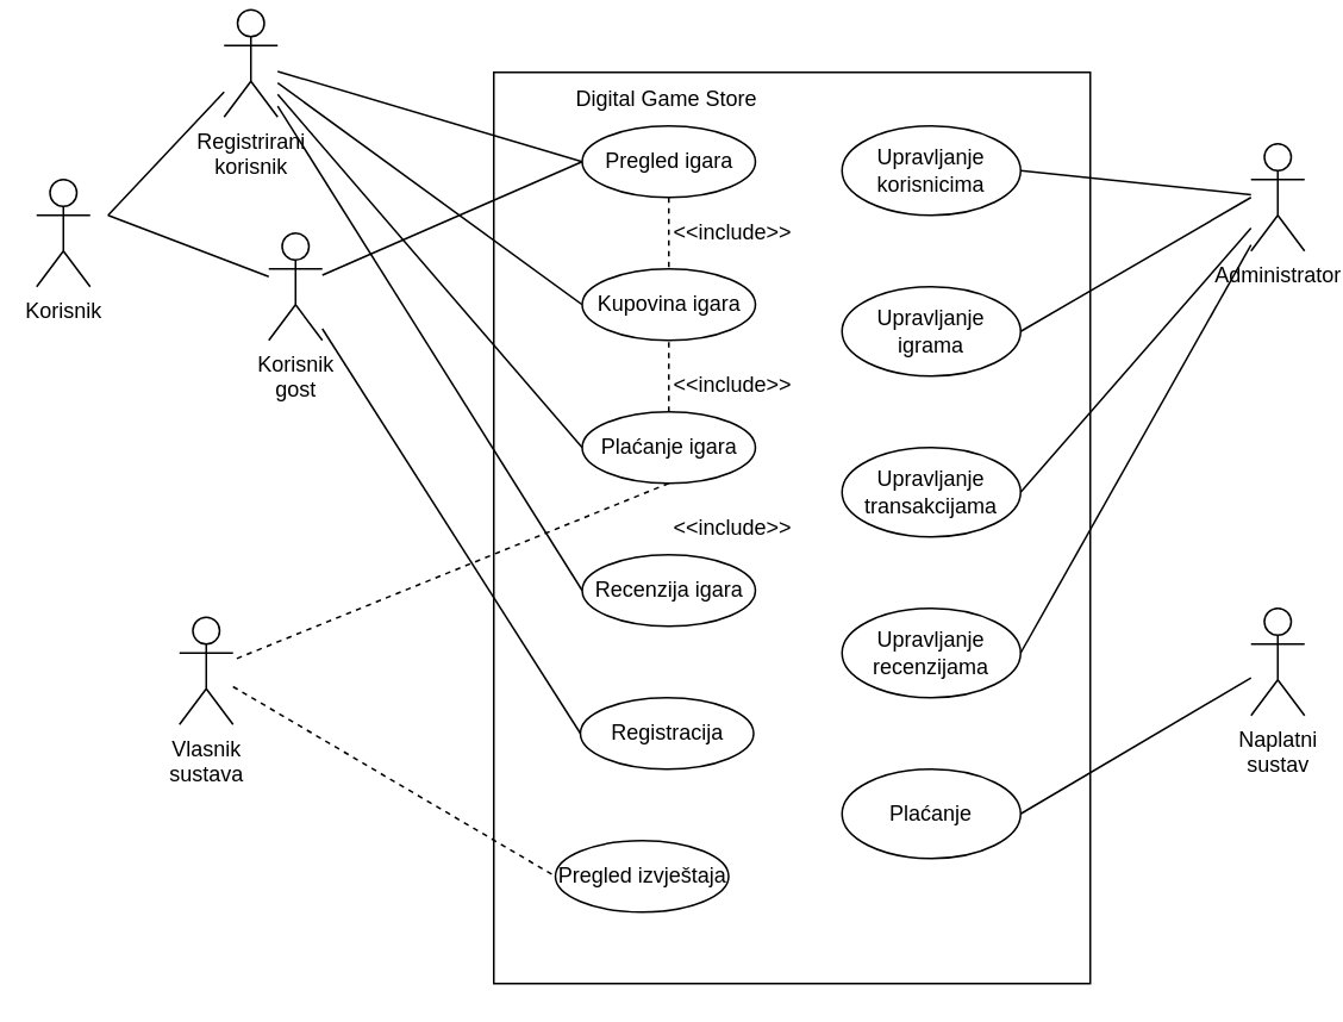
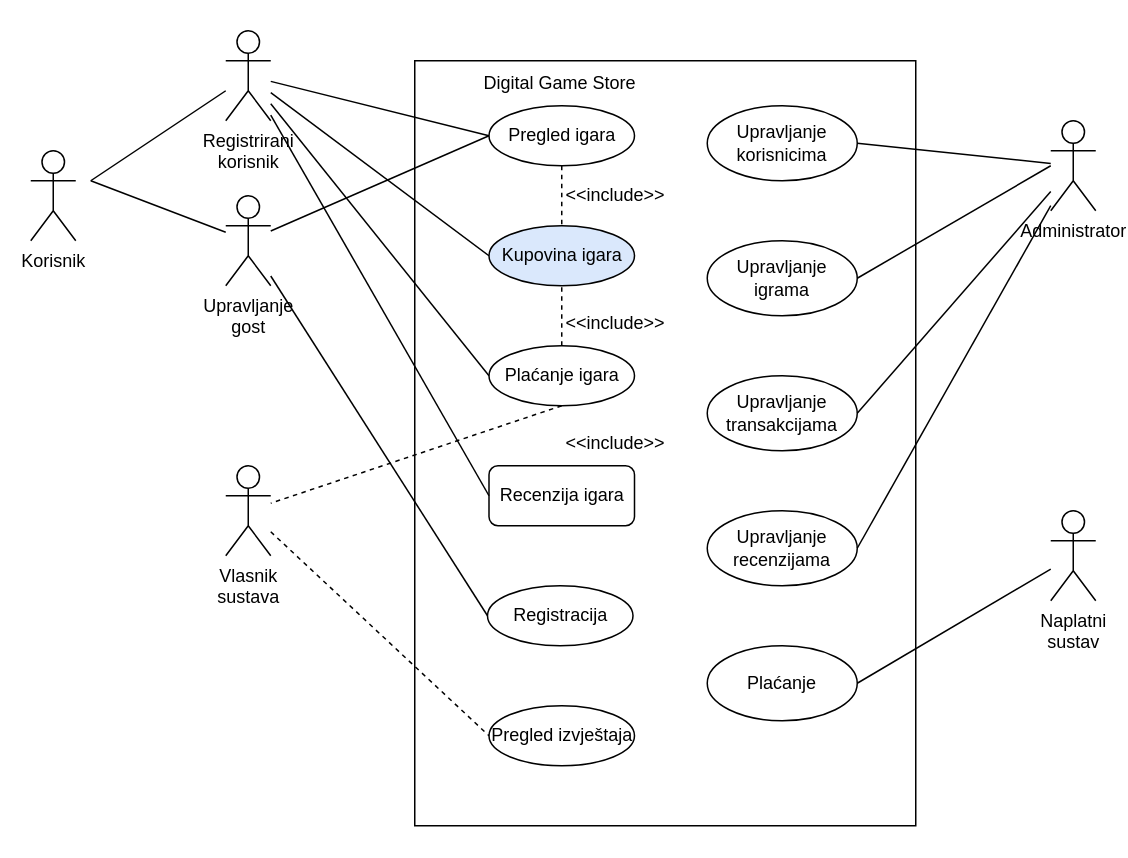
  <mxCell id="0" />
  <mxCell id="1" parent="0" />
  <mxCell id="2" value="" style="rounded=0;whiteSpace=wrap;html=1;" parent="1" vertex="1"><mxGeometry x="276" y="40" width="334" height="510" as="geometry" /></mxCell>
  <mxCell id="3" value="Korisnik" style="shape=umlActor;verticalLabelPosition=bottom;verticalAlign=top;html=1;outlineConnect=0;" parent="1" vertex="1"><mxGeometry x="20" y="100" width="30" height="60" as="geometry" /></mxCell>
  <mxCell id="4" value="Naplatni&lt;br&gt;sustav" style="shape=umlActor;verticalLabelPosition=bottom;verticalAlign=top;html=1;outlineConnect=0;" parent="1" vertex="1"><mxGeometry x="700" y="340" width="30" height="60" as="geometry" /></mxCell>
- <mxCell id="5" value="Registrirani&lt;br&gt;korisnik&lt;br&gt;" style="shape=umlActor;verticalLabelPosition=bottom;verticalAlign=top;html=1;outlineConnect=0;" parent="1" vertex="1"><mxGeometry x="125" y="5" width="30" height="60" as="geometry" /></mxCell>
- <mxCell id="6" value="Korisnik&lt;br&gt;gost" style="shape=umlActor;verticalLabelPosition=bottom;verticalAlign=top;html=1;outlineConnect=0;" parent="1" vertex="1"><mxGeometry x="150" y="130" width="30" height="60" as="geometry" /></mxCell>
+ <mxCell id="5" value="Registrirani&lt;br&gt;korisnik&lt;br&gt;" style="shape=umlActor;verticalLabelPosition=bottom;verticalAlign=top;html=1;outlineConnect=0;" parent="1" vertex="1"><mxGeometry x="150" y="20" width="30" height="60" as="geometry" /></mxCell>
+ <mxCell id="6" value="Upravljanje&lt;br&gt;gost" style="shape=umlActor;verticalLabelPosition=bottom;verticalAlign=top;html=1;outlineConnect=0;" parent="1" vertex="1"><mxGeometry x="150" y="130" width="30" height="60" as="geometry" /></mxCell>
  <mxCell id="7" value="" style="endArrow=none;html=1;rounded=0;" parent="1" target="5" edge="1"><mxGeometry width="50" height="50" relative="1" as="geometry"><mxPoint x="60" y="120" as="sourcePoint" /><mxPoint x="460" y="180" as="targetPoint" /></mxGeometry></mxCell>
  <mxCell id="8" value="" style="endArrow=none;html=1;rounded=0;" parent="1" target="6" edge="1"><mxGeometry width="50" height="50" relative="1" as="geometry"><mxPoint x="60" y="120" as="sourcePoint" /><mxPoint x="460" y="180" as="targetPoint" /></mxGeometry></mxCell>
  <mxCell id="9" value="Digital Game Store" style="text;html=1;strokeColor=none;fillColor=none;align=center;verticalAlign=middle;whiteSpace=wrap;rounded=0;" parent="1" vertex="1"><mxGeometry x="276" y="40" width="194" height="30" as="geometry" /></mxCell>
  <mxCell id="10" value="Pregled igara" style="ellipse;whiteSpace=wrap;html=1;" parent="1" vertex="1"><mxGeometry x="325.5" y="70" width="97" height="40" as="geometry" /></mxCell>
- <mxCell id="11" value="Kupovina igara" style="ellipse;whiteSpace=wrap;html=1;" parent="1" vertex="1"><mxGeometry x="325.5" y="150" width="97" height="40" as="geometry" /></mxCell>
+ <mxCell id="11" value="Kupovina igara" style="ellipse;whiteSpace=wrap;html=1;fillColor=#dae8fc;" parent="1" vertex="1"><mxGeometry x="325.5" y="150" width="97" height="40" as="geometry" /></mxCell>
  <mxCell id="12" value="Plaćanje igara" style="ellipse;whiteSpace=wrap;html=1;" parent="1" vertex="1"><mxGeometry x="325.5" y="230" width="97" height="40" as="geometry" /></mxCell>
- <mxCell id="13" value="Recenzija igara" style="ellipse;whiteSpace=wrap;html=1;" parent="1" vertex="1"><mxGeometry x="325.5" y="310" width="97" height="40" as="geometry" /></mxCell>
+ <mxCell id="13" value="Recenzija igara" style="whiteSpace=wrap;html=1;rounded=1;" parent="1" vertex="1"><mxGeometry x="325.5" y="310" width="97" height="40" as="geometry" /></mxCell>
  <mxCell id="14" value="Registracija" style="ellipse;whiteSpace=wrap;html=1;" parent="1" vertex="1"><mxGeometry x="324.5" y="390" width="97" height="40" as="geometry" /></mxCell>
  <mxCell id="15" value="" style="endArrow=none;html=1;rounded=0;entryX=0;entryY=0.5;entryDx=0;entryDy=0;" parent="1" source="5" target="10" edge="1"><mxGeometry width="50" height="50" relative="1" as="geometry"><mxPoint x="410" y="230" as="sourcePoint" /><mxPoint x="460" y="180" as="targetPoint" /></mxGeometry></mxCell>
  <mxCell id="16" value="" style="endArrow=none;dashed=1;html=1;rounded=0;exitX=0.5;exitY=1;exitDx=0;exitDy=0;entryX=0.5;entryY=0;entryDx=0;entryDy=0;" parent="1" source="10" target="11" edge="1"><mxGeometry width="50" height="50" relative="1" as="geometry"><mxPoint x="410" y="230" as="sourcePoint" /><mxPoint x="460" y="180" as="targetPoint" /></mxGeometry></mxCell>
  <mxCell id="17" value="" style="endArrow=none;dashed=1;html=1;rounded=0;exitX=0.5;exitY=0;exitDx=0;exitDy=0;entryX=0.5;entryY=1;entryDx=0;entryDy=0;" parent="1" source="12" target="11" edge="1"><mxGeometry width="50" height="50" relative="1" as="geometry"><mxPoint x="410" y="230" as="sourcePoint" /><mxPoint x="460" y="180" as="targetPoint" /></mxGeometry></mxCell>
  <mxCell id="18" value="" style="endArrow=none;dashed=1;html=1;rounded=0;exitX=0.5;exitY=1;exitDx=0;exitDy=0;" parent="1" source="12" target="24" edge="1"><mxGeometry width="50" height="50" relative="1" as="geometry"><mxPoint x="410" y="230" as="sourcePoint" /><mxPoint x="460" y="180" as="targetPoint" /></mxGeometry></mxCell>
  <mxCell id="19" value="" style="endArrow=none;html=1;rounded=0;entryX=0;entryY=0.5;entryDx=0;entryDy=0;" parent="1" source="6" target="14" edge="1"><mxGeometry width="50" height="50" relative="1" as="geometry"><mxPoint x="410" y="230" as="sourcePoint" /><mxPoint x="460" y="180" as="targetPoint" /></mxGeometry></mxCell>
  <mxCell id="20" value="" style="endArrow=none;html=1;rounded=0;entryX=0;entryY=0.5;entryDx=0;entryDy=0;" parent="1" source="6" target="10" edge="1"><mxGeometry width="50" height="50" relative="1" as="geometry"><mxPoint x="410" y="230" as="sourcePoint" /><mxPoint x="460" y="180" as="targetPoint" /></mxGeometry></mxCell>
  <mxCell id="21" value="" style="endArrow=none;html=1;rounded=0;entryX=0;entryY=0.5;entryDx=0;entryDy=0;" parent="1" source="5" target="11" edge="1"><mxGeometry width="50" height="50" relative="1" as="geometry"><mxPoint x="410" y="230" as="sourcePoint" /><mxPoint x="460" y="180" as="targetPoint" /></mxGeometry></mxCell>
  <mxCell id="22" value="" style="endArrow=none;html=1;rounded=0;entryX=0;entryY=0.5;entryDx=0;entryDy=0;" parent="1" source="5" target="13" edge="1"><mxGeometry width="50" height="50" relative="1" as="geometry"><mxPoint x="410" y="230" as="sourcePoint" /><mxPoint x="460" y="180" as="targetPoint" /></mxGeometry></mxCell>
  <mxCell id="23" value="" style="endArrow=none;html=1;rounded=0;entryX=0;entryY=0.5;entryDx=0;entryDy=0;" parent="1" source="5" target="12" edge="1"><mxGeometry width="50" height="50" relative="1" as="geometry"><mxPoint x="410" y="230" as="sourcePoint" /><mxPoint x="460" y="180" as="targetPoint" /></mxGeometry></mxCell>
- <mxCell id="24" value="Vlasnik &lt;br&gt;sustava" style="shape=umlActor;verticalLabelPosition=bottom;verticalAlign=top;html=1;outlineConnect=0;" parent="1" vertex="1"><mxGeometry x="100" y="345" width="30" height="60" as="geometry" /></mxCell>
+ <mxCell id="24" value="Vlasnik &lt;br&gt;sustava" style="shape=umlActor;verticalLabelPosition=bottom;verticalAlign=top;html=1;outlineConnect=0;" parent="1" vertex="1"><mxGeometry x="150" y="310" width="30" height="60" as="geometry" /></mxCell>
  <mxCell id="25" value="&amp;lt;&amp;lt;include&amp;gt;&amp;gt;" style="text;html=1;strokeColor=none;fillColor=none;align=center;verticalAlign=middle;whiteSpace=wrap;rounded=0;" vertex="1" parent="1"><mxGeometry x="380" y="115" width="60" height="30" as="geometry" /></mxCell>
  <mxCell id="26" value="&amp;lt;&amp;lt;include&amp;gt;&amp;gt;" style="text;html=1;strokeColor=none;fillColor=none;align=center;verticalAlign=middle;whiteSpace=wrap;rounded=0;" vertex="1" parent="1"><mxGeometry x="380" y="200" width="60" height="30" as="geometry" /></mxCell>
  <mxCell id="27" value="&amp;lt;&amp;lt;include&amp;gt;&amp;gt;" style="text;html=1;strokeColor=none;fillColor=none;align=center;verticalAlign=middle;whiteSpace=wrap;rounded=0;" vertex="1" parent="1"><mxGeometry x="380" y="280" width="60" height="30" as="geometry" /></mxCell>
- <mxCell id="28" value="Pregled izvještaja" style="ellipse;whiteSpace=wrap;html=1;" vertex="1" parent="1"><mxGeometry x="310.5" y="470" width="97" height="40" as="geometry" /></mxCell>
+ <mxCell id="28" value="Pregled izvještaja" style="ellipse;whiteSpace=wrap;html=1;" vertex="1" parent="1"><mxGeometry x="325.5" y="470" width="97" height="40" as="geometry" /></mxCell>
  <mxCell id="29" value="" style="endArrow=none;html=1;rounded=0;entryX=0;entryY=0.5;entryDx=0;entryDy=0;dashed=1;" edge="1" parent="1" source="24" target="28"><mxGeometry width="50" height="50" relative="1" as="geometry"><mxPoint x="350" y="290" as="sourcePoint" /><mxPoint x="400" y="240" as="targetPoint" /></mxGeometry></mxCell>
  <mxCell id="30" value="Upravljanje&lt;br&gt;korisnicima" style="ellipse;whiteSpace=wrap;html=1;" vertex="1" parent="1"><mxGeometry x="471" y="70" width="100" height="50" as="geometry" /></mxCell>
  <mxCell id="31" value="Upravljanje&lt;br&gt;igrama" style="ellipse;whiteSpace=wrap;html=1;" vertex="1" parent="1"><mxGeometry x="471" y="160" width="100" height="50" as="geometry" /></mxCell>
  <mxCell id="32" value="Upravljanje&lt;br&gt;transakcijama" style="ellipse;whiteSpace=wrap;html=1;" vertex="1" parent="1"><mxGeometry x="471" y="250" width="100" height="50" as="geometry" /></mxCell>
  <mxCell id="33" value="Upravljanje&lt;br&gt;recenzijama" style="ellipse;whiteSpace=wrap;html=1;" vertex="1" parent="1"><mxGeometry x="471" y="340" width="100" height="50" as="geometry" /></mxCell>
  <mxCell id="34" value="Plaćanje" style="ellipse;whiteSpace=wrap;html=1;" vertex="1" parent="1"><mxGeometry x="471" y="430" width="100" height="50" as="geometry" /></mxCell>
  <mxCell id="35" value="" style="endArrow=none;html=1;rounded=0;entryX=1;entryY=0.5;entryDx=0;entryDy=0;" edge="1" parent="1" source="4" target="34"><mxGeometry width="50" height="50" relative="1" as="geometry"><mxPoint x="350" y="290" as="sourcePoint" /><mxPoint x="400" y="240" as="targetPoint" /></mxGeometry></mxCell>
  <mxCell id="36" value="" style="endArrow=none;html=1;rounded=0;exitX=1;exitY=0.5;exitDx=0;exitDy=0;" edge="1" parent="1" source="30" target="40"><mxGeometry width="50" height="50" relative="1" as="geometry"><mxPoint x="350" y="290" as="sourcePoint" /><mxPoint x="400" y="240" as="targetPoint" /></mxGeometry></mxCell>
  <mxCell id="37" value="" style="endArrow=none;html=1;rounded=0;exitX=1;exitY=0.5;exitDx=0;exitDy=0;" edge="1" parent="1" source="31"><mxGeometry width="50" height="50" relative="1" as="geometry"><mxPoint x="350" y="290" as="sourcePoint" /><mxPoint x="700" y="110" as="targetPoint" /></mxGeometry></mxCell>
  <mxCell id="38" value="" style="endArrow=none;html=1;rounded=0;exitX=1;exitY=0.5;exitDx=0;exitDy=0;" edge="1" parent="1" source="32" target="40"><mxGeometry width="50" height="50" relative="1" as="geometry"><mxPoint x="350" y="290" as="sourcePoint" /><mxPoint x="400" y="240" as="targetPoint" /></mxGeometry></mxCell>
  <mxCell id="39" value="" style="endArrow=none;html=1;rounded=0;exitX=1;exitY=0.5;exitDx=0;exitDy=0;" edge="1" parent="1" source="33" target="40"><mxGeometry width="50" height="50" relative="1" as="geometry"><mxPoint x="350" y="290" as="sourcePoint" /><mxPoint x="400" y="240" as="targetPoint" /></mxGeometry></mxCell>
  <mxCell id="40" value="Administrator" style="shape=umlActor;verticalLabelPosition=bottom;verticalAlign=top;html=1;outlineConnect=0;" parent="1" vertex="1"><mxGeometry x="700" y="80" width="30" height="60" as="geometry" /></mxCell>
